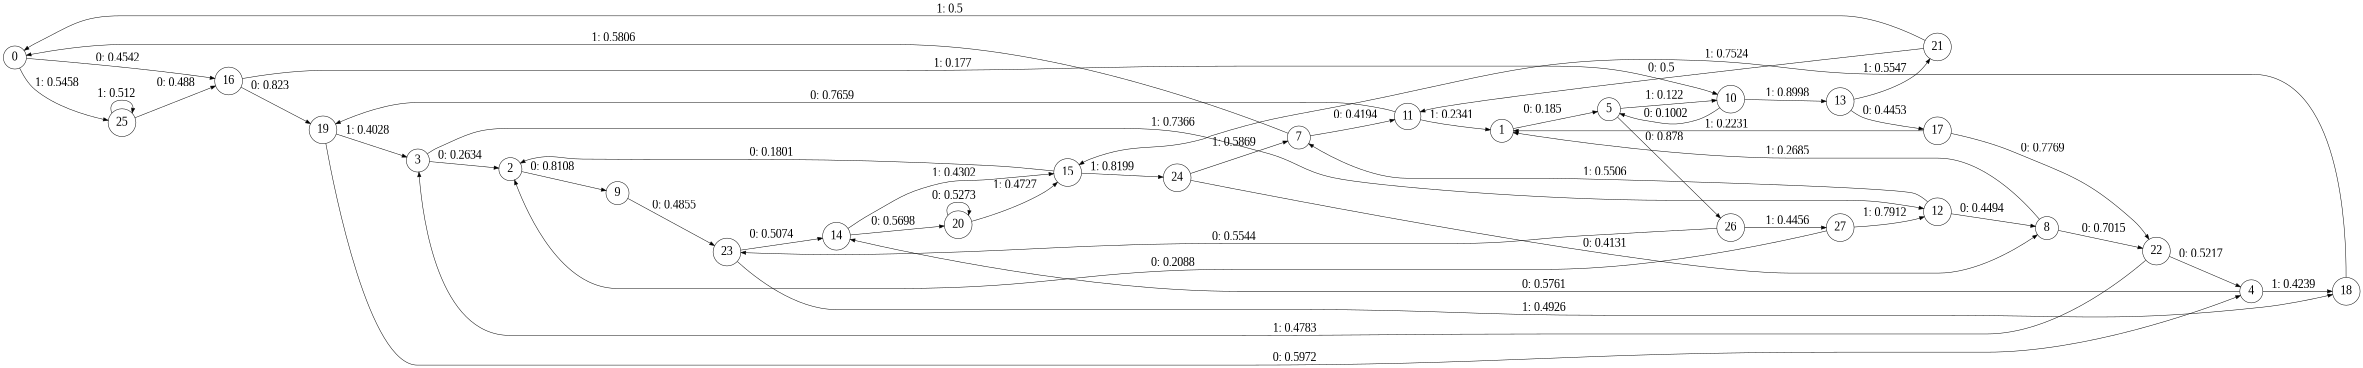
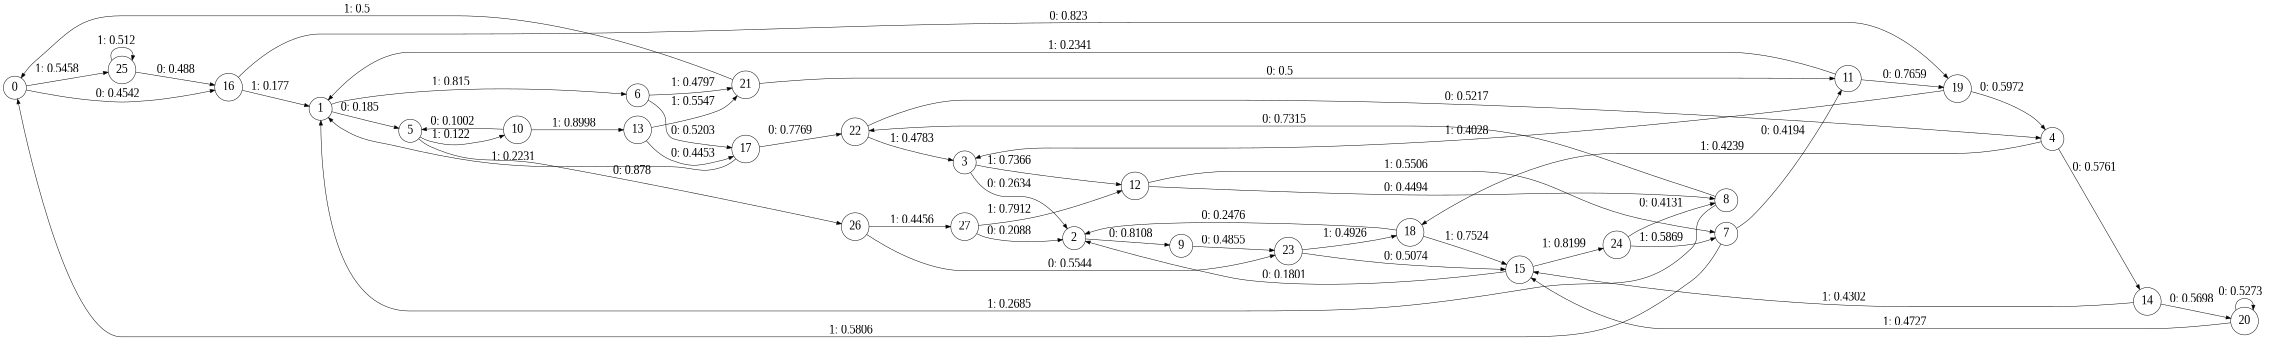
  digraph {
    fontname="Liberation Serif"
    rankdir=LR
    node [fontname="Liberation Serif" fontsize=24 shape=circle]
    edge [fontname="Liberation Serif" fontsize=24]
    0
    16
    25
    1
    19
    5
+   6
    3
    4
    10
    26
    17
    21
    13
    23
    27
    22
    11
    2
    9
    14
    18
    12
    7
    8
    20
    15
    24
    0 -> 16 [label="0: 0.4542   "]
    0 -> 25 [label="1: 0.5458   "]
-   16 -> 10 [label="1: 0.177    "]
+   16 -> 1 [label="1: 0.177    "]
    16 -> 19 [label="0: 0.823    "]
    25 -> 16 [label="0: 0.488    "]
    25 -> 25 [label="1: 0.512    "]
    1 -> 5 [label="0: 0.185    "]
+   1 -> 6 [label="1: 0.815    "]
    19 -> 3 [label="1: 0.4028   "]
    19 -> 4 [label="0: 0.5972   "]
    5 -> 10 [label="1: 0.122    "]
    5 -> 26 [label="0: 0.878    "]
+   6 -> 17 [label="0: 0.5203   "]
+   6 -> 21 [label="1: 0.4797   "]
    3 -> 2 [label="0: 0.2634   "]
    3 -> 12 [label="1: 0.7366   "]
    4 -> 14 [label="0: 0.5761   "]
    4 -> 18 [label="1: 0.4239   "]
    10 -> 5 [label="0: 0.1002   "]
    10 -> 13 [label="1: 0.8998   "]
    26 -> 23 [label="0: 0.5544   "]
    26 -> 27 [label="1: 0.4456   "]
    17 -> 1 [label="1: 0.2231   "]
    17 -> 22 [label="0: 0.7769   "]
    21 -> 0 [label="1: 0.5      "]
    21 -> 11 [label="0: 0.5      "]
    13 -> 17 [label="0: 0.4453   "]
    13 -> 21 [label="1: 0.5547   "]
-   23 -> 14 [label="0: 0.5074   "]
+   23 -> 15 [label="0: 0.5074   "]
    23 -> 18 [label="1: 0.4926   "]
    27 -> 2 [label="0: 0.2088   "]
    27 -> 12 [label="1: 0.7912   "]
    22 -> 3 [label="1: 0.4783   "]
    22 -> 4 [label="0: 0.5217   "]
    11 -> 1 [label="1: 0.2341   "]
    11 -> 19 [label="0: 0.7659   "]
    2 -> 9 [label="0: 0.8108   "]
    9 -> 23 [label="0: 0.4855   "]
    14 -> 20 [label="0: 0.5698   "]
    14 -> 15 [label="1: 0.4302   "]
+   18 -> 2 [label="0: 0.2476   "]
    18 -> 15 [label="1: 0.7524   "]
    12 -> 7 [label="1: 0.5506   "]
    12 -> 8 [label="0: 0.4494   "]
    7 -> 0 [label="1: 0.5806   "]
    7 -> 11 [label="0: 0.4194   "]
    8 -> 1 [label="1: 0.2685   "]
-   8 -> 22 [label="0: 0.7015   "]
+   8 -> 22 [label="0: 0.7315   "]
    20 -> 20 [label="0: 0.5273   "]
    20 -> 15 [label="1: 0.4727   "]
    15 -> 2 [label="0: 0.1801   "]
    15 -> 24 [label="1: 0.8199   "]
    24 -> 7 [label="1: 0.5869   "]
    24 -> 8 [label="0: 0.4131   "]
  }
